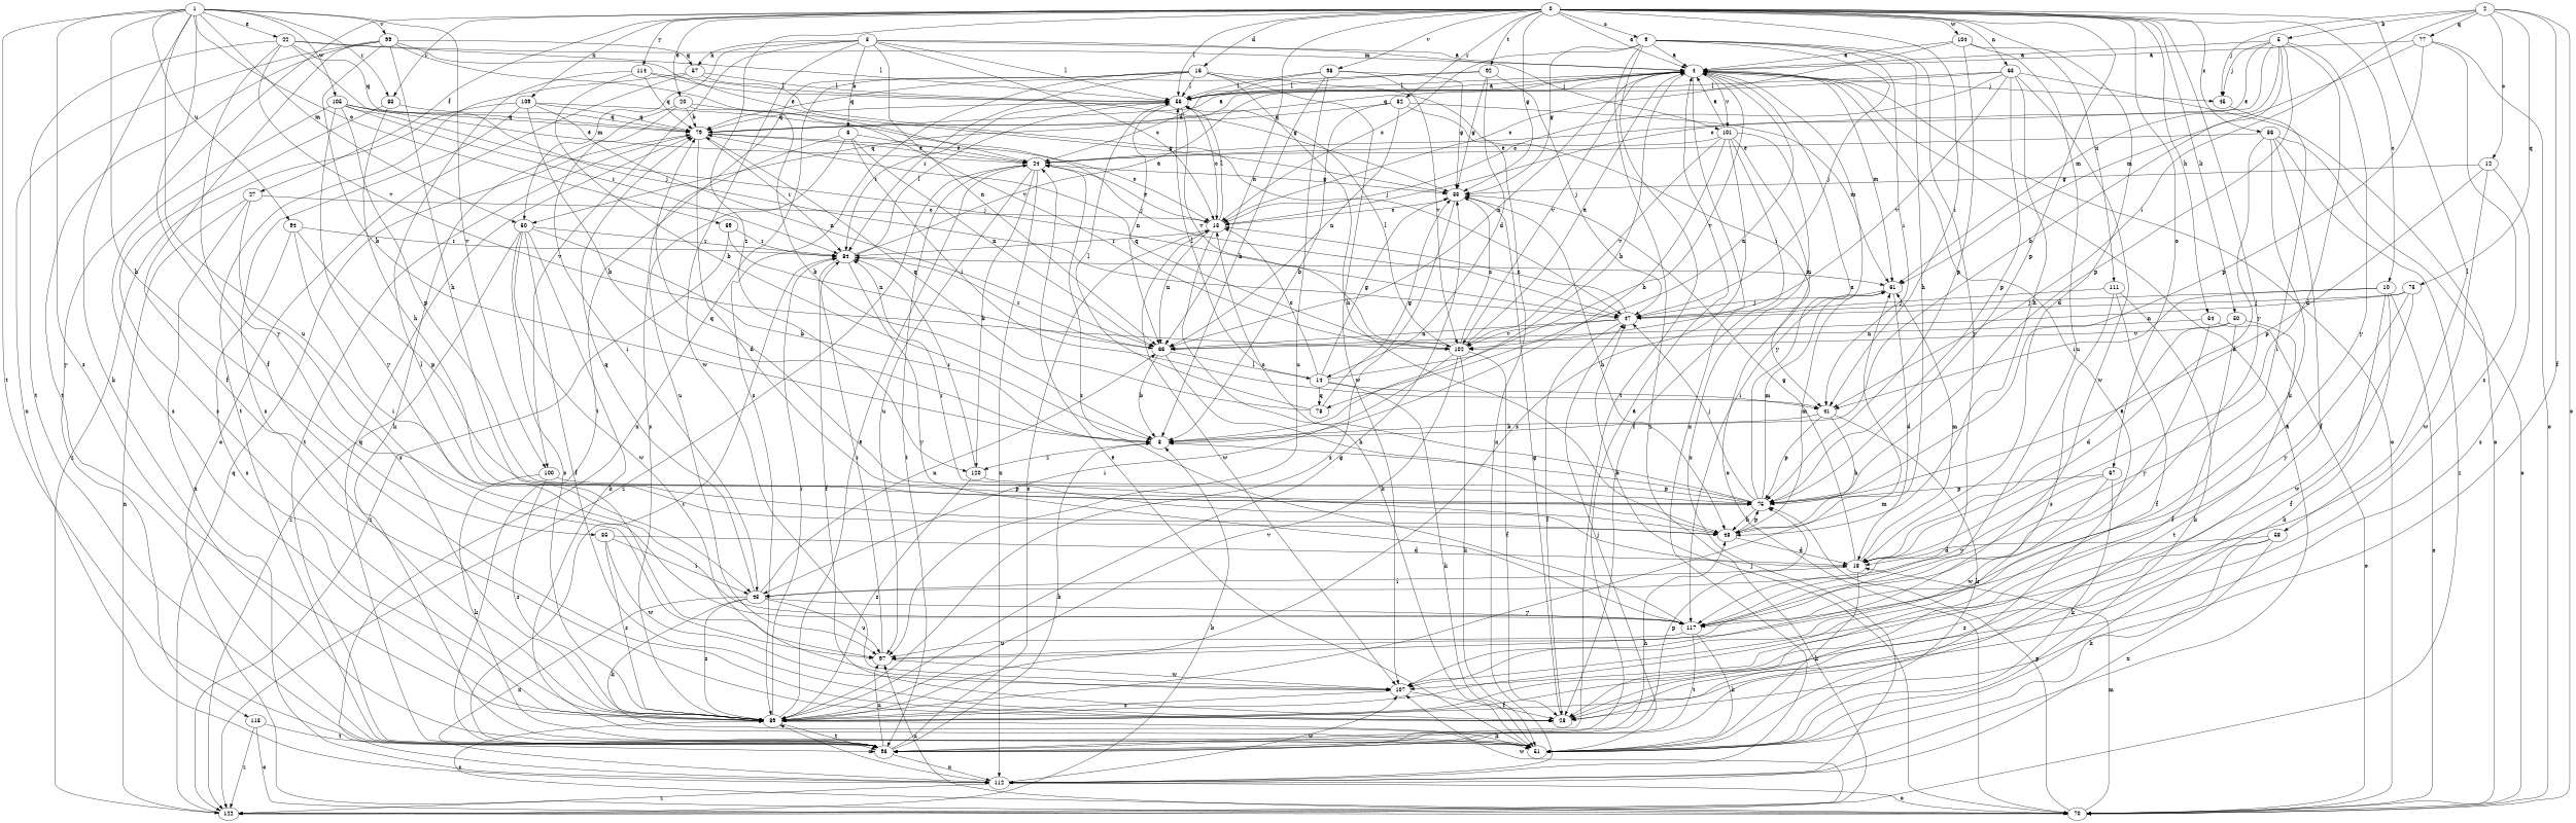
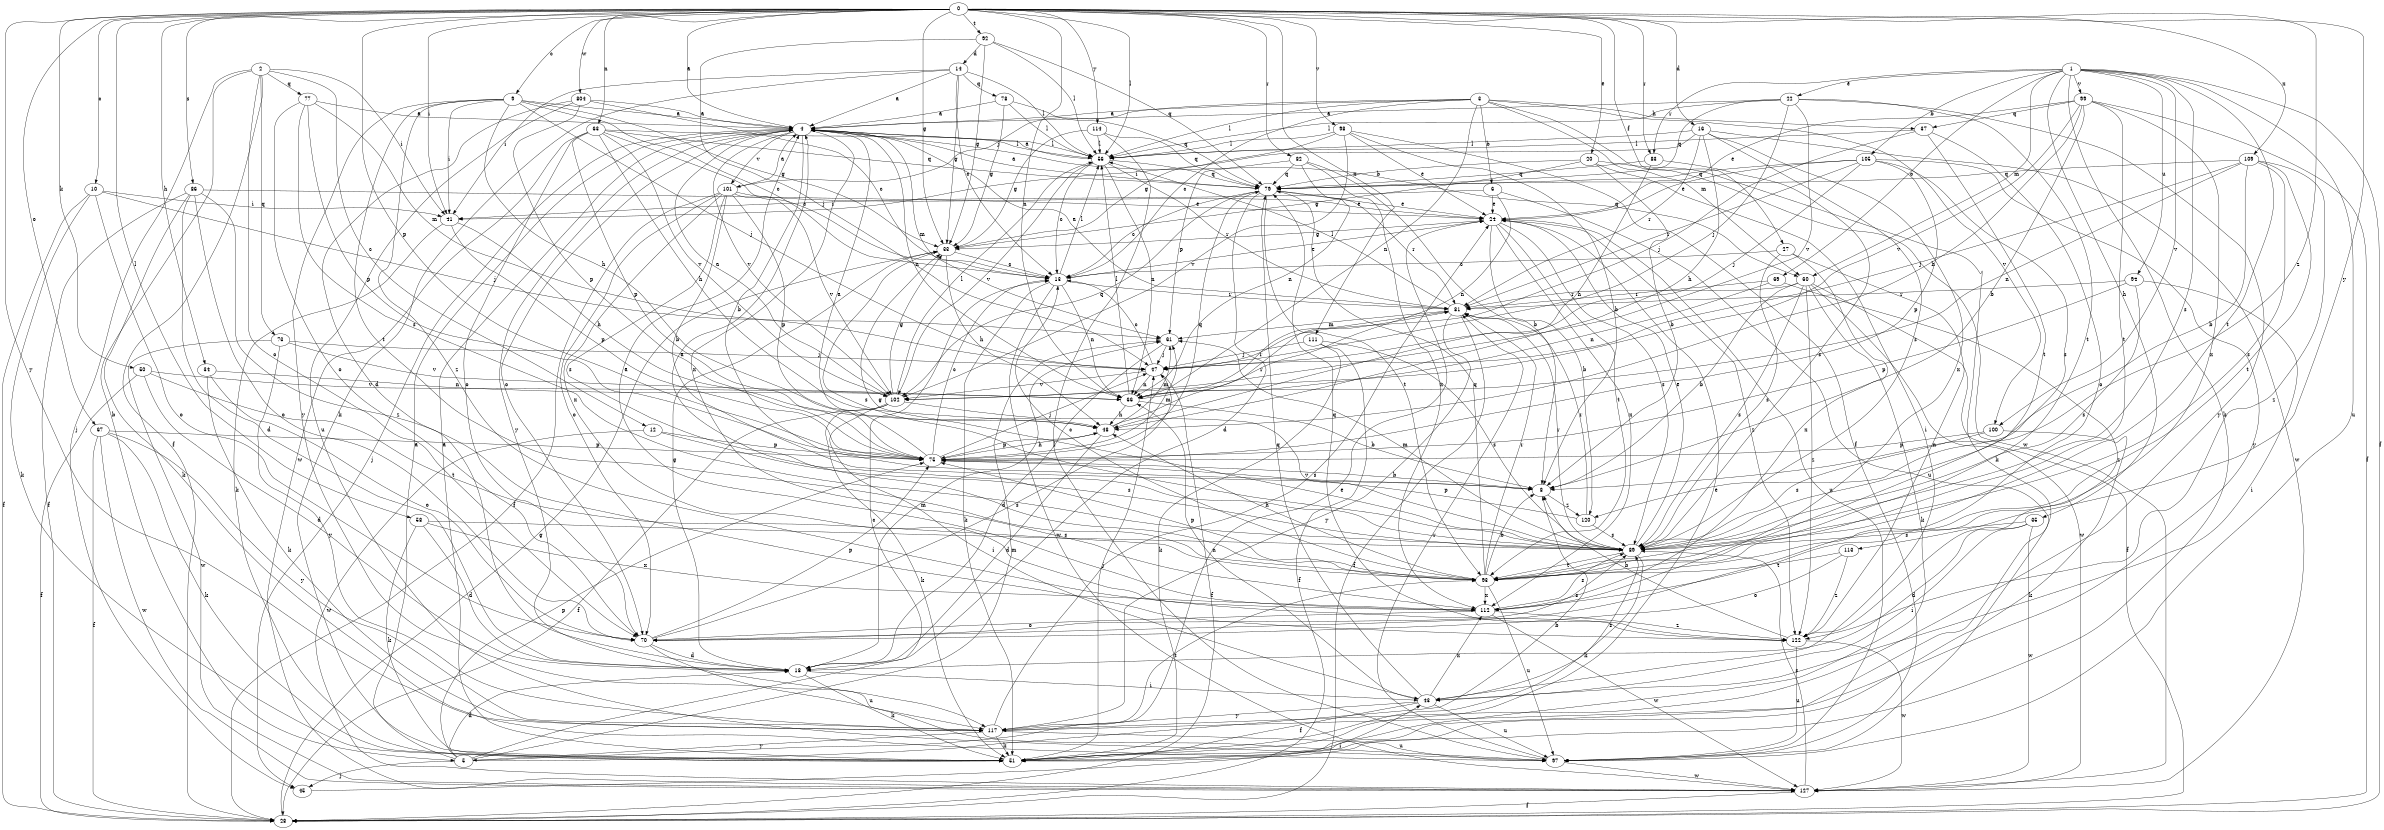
  strict digraph {
    0
    4
    9
    10
    16
    20
    27
    33
    34
    41
    50
    n12 [label=58]
    56
    63
    66
    67
    75
    82
    83
    86
    92
    98
-   104
+   104 [label=804]
    109
    111
    113
    114
    117
    120
    60
    n31 [label=45]
    70
    101
    8
    61
    102
    112
    93
    13
    n40 [label=48]
    47
    122
    28
    51
    14
    78
    89
-   107
-   84
+   107 [label=127]
+   84 [label=81]
    n50 [label=43]
    79
    18
    97
    24
    1
    22
    35
    69
    94
    99
    100
    105
-   37 [label=57]
+   37
    2
    5
    12
    n67 [label=73]
    77
    3
    6
    0 -> 4 [label=a]
    0 -> 9 [label=c]
    0 -> 10 [label=c]
    0 -> 16 [label=d]
    0 -> 20 [label=e]
    0 -> 27 [label=f]
    0 -> 33 [label=g]
    0 -> 34 [label=h]
    0 -> 41 [label=i]
    0 -> 50 [label=k]
    0 -> n12 [label=l]
    0 -> 56 [label=l]
    0 -> 63 [label=n]
    0 -> 66 [label=n]
    0 -> 67 [label=o]
    0 -> 75 [label=p]
    0 -> 82 [label=r]
    0 -> 83 [label=r]
    0 -> 86 [label=s]
    0 -> 92 [label=t]
    0 -> 98 [label=v]
    0 -> 104 [label=w]
    0 -> 109 [label=x]
    0 -> 111 [label=x]
    0 -> 113 [label=y]
    0 -> 114 [label=y]
    0 -> 117 [label=y]
    0 -> 120 [label=z]
    4 -> 56 [label=l]
    4 -> 66 [label=n]
    4 -> 117 [label=y]
    4 -> 60 [label=q]
    4 -> n31 [label=j]
    4 -> 70 [label=o]
    4 -> 101 [label=v]
    4 -> 8 [label=b]
    4 -> 61 [label=m]
    4 -> 102 [label=v]
    4 -> 112 [label=x]
    9 -> 4 [label=a]
    9 -> 33 [label=g]
    9 -> 41 [label=i]
    9 -> 117 [label=y]
    9 -> 93 [label=t]
    9 -> 13 [label=c]
    9 -> n40 [label=h]
    9 -> 47 [label=j]
    9 -> 122 [label=z]
    10 -> 41 [label=i]
    10 -> 70 [label=o]
    10 -> 47 [label=j]
    10 -> 28 [label=f]
    10 -> 51 [label=k]
    16 -> 41 [label=i]
    16 -> 56 [label=l]
    16 -> 112 [label=x]
-   16 -> 93 [label=t]
+   109 -> 93 [label=t]
    16 -> n40 [label=h]
    16 -> 89 [label=s]
    16 -> 107 [label=w]
    16 -> 84 [label=r]
    20 -> 33 [label=g]
    20 -> 8 [label=b]
    20 -> 51 [label=k]
    20 -> n50 [label=i]
    20 -> 79 [label=b]
    27 -> 112 [label=x]
    27 -> 13 [label=c]
    27 -> 122 [label=n]
    27 -> 89 [label=s]
    33 -> 13 [label=c]
    33 -> n40 [label=h]
    33 -> 89 [label=s]
    34 -> 66 [label=n]
-   34 -> 117 [label=y]
+   34 -> 117 [label=k]
    34 -> 70 [label=o]
    41 -> 75 [label=p]
-   41 -> 8 [label=b]
    41 -> n40 [label=h]
    41 -> 51 [label=k]
    50 -> 102 [label=v]
    50 -> 93 [label=t]
    50 -> 28 [label=f]
    50 -> 18 [label=d]
    n12 -> 112 [label=x]
    n12 -> 51 [label=k]
    n12 -> 89 [label=s]
    n12 -> 18 [label=d]
    56 -> 4 [label=a]
    56 -> 66 [label=n]
    56 -> 102 [label=v]
    56 -> 13 [label=c]
    56 -> 84 [label=r]
    56 -> 79 [label=q]
    63 -> 56 [label=l]
    63 -> 75 [label=p]
    63 -> 70 [label=o]
    63 -> 102 [label=v]
    63 -> 13 [label=c]
    63 -> n40 [label=h]
    63 -> 107 [label=w]
    63 -> 79 [label=q]
-   66 -> 14 [label=l]
+   66 -> 56 [label=l]
    66 -> 8 [label=b]
    66 -> n40 [label=h]
    66 -> 84 [label=r]
    67 -> 75 [label=p]
    67 -> 117 [label=y]
+   67 -> 28 [label=f]
    67 -> 51 [label=k]
    67 -> 107 [label=w]
    75 -> 4 [label=a]
    75 -> 8 [label=b]
    75 -> 61 [label=m]
    75 -> 13 [label=c]
    75 -> n40 [label=h]
    75 -> 47 [label=j]
    75 -> 79 [label=q]
    82 -> 66 [label=n]
    82 -> 8 [label=b]
-   82 -> 61 [label=m]
+   82 -> 61 [label=p]
    82 -> 112 [label=x]
    82 -> 79 [label=q]
    83 -> n40 [label=h]
    83 -> 89 [label=s]
    83 -> 79 [label=q]
    86 -> 70 [label=o]
    86 -> 122 [label=z]
    86 -> 28 [label=f]
    86 -> 18 [label=d]
    86 -> 97 [label=k]
    86 -> 24 [label=e]
    92 -> 33 [label=g]
    92 -> 56 [label=l]
    92 -> 47 [label=j]
    92 -> 14 [label=d]
    92 -> 79 [label=q]
    98 -> 33 [label=g]
    98 -> 56 [label=l]
    98 -> 8 [label=b]
    98 -> 102 [label=v]
-   98 -> 97 [label=u]
-   98 -> 24 [label=d]
+   98 -> 97 [label=f]
+   98 -> 24 [label=e]
    104 -> 4 [label=a]
    104 -> 75 [label=p]
    104 -> 13 [label=c]
    104 -> 18 [label=d]
    104 -> 97 [label=u]
    109 -> 66 [label=n]
    109 -> 8 [label=b]
    109 -> 47 [label=j]
    109 -> 122 [label=z]
    109 -> 89 [label=s]
    109 -> 79 [label=q]
    111 -> 47 [label=j]
    111 -> 28 [label=f]
    111 -> 51 [label=k]
    111 -> 89 [label=s]
    113 -> 70 [label=o]
    113 -> 93 [label=t]
    113 -> 122 [label=z]
    114 -> 33 [label=g]
    114 -> 56 [label=l]
-   114 -> 8 [label=b]
    114 -> 79 [label=q]
    114 -> 97 [label=l]
    117 -> 93 [label=t]
    117 -> 51 [label=k]
    117 -> 97 [label=u]
    117 -> 24 [label=s]
    120 -> 75 [label=p]
    120 -> 89 [label=s]
    120 -> 84 [label=r]
    60 -> 8 [label=b]
    60 -> 122 [label=z]
    60 -> 28 [label=f]
    60 -> 51 [label=k]
    60 -> 89 [label=s]
    60 -> 107 [label=w]
    60 -> 84 [label=r]
    n31 -> n50 [label=i]
    70 -> 75 [label=p]
-   70 -> 47 [label=j]
+   70 -> 47 [label=s]
    70 -> 89 [label=s]
-   70 -> 18 [label=m]
+   70 -> 18 [label=d]
    70 -> 97 [label=u]
    101 -> 4 [label=a]
+   101 -> 75 [label=p]
    101 -> 70 [label=o]
    101 -> 8 [label=b]
    101 -> 102 [label=v]
    101 -> 112 [label=x]
    101 -> 28 [label=f]
    101 -> 89 [label=s]
    101 -> 24 [label=e]
    8 -> 120 [label=z]
    61 -> 47 [label=j]
    61 -> 18 [label=d]
    102 -> 4 [label=a]
-   102 -> 33 [label=c]
+   102 -> 33 [label=g]
    102 -> 56 [label=l]
    102 -> 28 [label=f]
    102 -> 51 [label=k]
    102 -> 89 [label=v]
    102 -> n50 [label=i]
-   102 -> 79 [label=q]
+   79 -> 102 [label=q]
    112 -> 4 [label=a]
    112 -> 70 [label=o]
    112 -> 122 [label=z]
    112 -> 89 [label=s]
    112 -> 107 [label=w]
    93 -> 4 [label=a]
    93 -> 75 [label=p]
    93 -> 8 [label=b]
    93 -> 112 [label=x]
    93 -> 13 [label=c]
    93 -> n40 [label=h]
    93 -> 84 [label=r]
    93 -> 79 [label=q]
    93 -> 97 [label=u]
    13 -> 56 [label=l]
    13 -> 66 [label=n]
    13 -> 51 [label=k]
    13 -> 107 [label=w]
    13 -> 84 [label=r]
    13 -> 24 [label=e]
    n40 -> 75 [label=p]
    n40 -> 61 [label=m]
    n40 -> 84 [label=r]
    n40 -> 18 [label=d]
    47 -> 66 [label=n]
    47 -> 102 [label=v]
    47 -> 13 [label=c]
    47 -> 28 [label=f]
    122 -> 8 [label=b]
    122 -> 107 [label=w]
    122 -> 79 [label=q]
+   122 -> 97 [label=u]
    28 -> 33 [label=g]
    51 -> 4 [label=a]
    51 -> 47 [label=j]
    51 -> 24 [label=e]
-   14 -> 4 [label=v]
+   14 -> 4 [label=a]
    14 -> 33 [label=g]
    14 -> 41 [label=i]
    14 -> 56 [label=l]
    14 -> 13 [label=c]
    14 -> 51 [label=k]
    14 -> 78 [label=q]
-   4 -> 78 [label=a]
+   78 -> 4 [label=a]
    78 -> 33 [label=g]
    78 -> 56 [label=l]
    78 -> 79 [label=q]
    89 -> 33 [label=g]
    89 -> 61 [label=m]
    89 -> 93 [label=t]
    89 -> 51 [label=k]
    89 -> 84 [label=r]
    89 -> 24 [label=e]
    107 -> 28 [label=f]
    107 -> 89 [label=s]
    84 -> 4 [label=a]
    84 -> 56 [label=l]
    84 -> 117 [label=y]
    84 -> 61 [label=m]
    84 -> 28 [label=f]
    n50 -> 66 [label=n]
    n50 -> 117 [label=y]
    n50 -> 112 [label=x]
-   n50 -> 51 [label=k]
+   n50 -> 51 [label=f]
    n50 -> 89 [label=s]
    n50 -> 79 [label=q]
    n50 -> 97 [label=u]
    79 -> 4 [label=a]
    79 -> 93 [label=t]
    79 -> 13 [label=c]
    79 -> 84 [label=r]
    79 -> 18 [label=d]
    79 -> 24 [label=e]
    18 -> 33 [label=g]
    18 -> 61 [label=m]
    18 -> 51 [label=k]
    18 -> n50 [label=i]
    97 -> 107 [label=w]
    97 -> 84 [label=r]
    24 -> 33 [label=g]
    24 -> 120 [label=b]
    24 -> 112 [label=x]
    24 -> 93 [label=t]
    24 -> 122 [label=z]
-   6 -> 89 [label=s]
+   24 -> 89 [label=s]
    24 -> 97 [label=u]
    1 -> 83 [label=r]
    1 -> 60 [label=m]
    1 -> 93 [label=t]
    1 -> 28 [label=f]
    1 -> 51 [label=k]
    1 -> 89 [label=s]
    1 -> 97 [label=u]
    1 -> 22 [label=e]
    1 -> 35 [label=h]
    1 -> 69 [label=o]
    1 -> 94 [label=u]
    1 -> 99 [label=v]
    1 -> 100 [label=v]
-   1 -> 105 [label=w]
-   22 -> 4 [label=m]
+   1 -> 105 [label=b]
+   22 -> 4 [label=a]
    22 -> 56 [label=l]
    22 -> 117 [label=y]
    22 -> 102 [label=v]
    22 -> 93 [label=t]
    22 -> 47 [label=j]
    22 -> 79 [label=q]
    35 -> 89 [label=s]
    35 -> 107 [label=w]
    35 -> n50 [label=i]
    35 -> 18 [label=d]
    69 -> 66 [label=n]
    69 -> 122 [label=z]
    69 -> 84 [label=r]
    94 -> 75 [label=p]
    94 -> 89 [label=s]
    94 -> 84 [label=r]
    94 -> n50 [label=i]
    99 -> 8 [label=b]
    99 -> 102 [label=v]
    99 -> 112 [label=x]
    99 -> 93 [label=t]
    99 -> n40 [label=h]
    99 -> 28 [label=f]
    99 -> 24 [label=e]
    99 -> 37 [label=q]
    100 -> 75 [label=p]
    100 -> 51 [label=k]
    100 -> 89 [label=s]
    105 -> 75 [label=p]
    105 -> 117 [label=y]
    105 -> 47 [label=j]
    105 -> 89 [label=s]
    105 -> 84 [label=r]
    105 -> 79 [label=q]
    105 -> 24 [label=e]
    37 -> 56 [label=l]
    37 -> 70 [label=o]
    37 -> 93 [label=t]
    37 -> 47 [label=j]
    2 -> 41 [label=i]
    2 -> n31 [label=j]
    2 -> 70 [label=o]
    2 -> 28 [label=f]
    2 -> 5 [label=b]
    2 -> 12 [label=c]
    2 -> n67 [label=q]
    2 -> 77 [label=q]
    5 -> 4 [label=a]
    5 -> 75 [label=p]
-   5 -> 117 [label=y]
+   117 -> 5 [label=y]
    5 -> n31 [label=j]
    5 -> 8 [label=b]
    5 -> 61 [label=m]
    5 -> 13 [label=c]
    5 -> 18 [label=d]
    5 -> 24 [label=e]
-   12 -> 33 [label=g]
    12 -> 75 [label=p]
    12 -> 89 [label=s]
    12 -> 107 [label=w]
-   n67 -> 66 [label=n]
+   n67 -> 66 [label=v]
    n67 -> 117 [label=y]
    n67 -> 47 [label=j]
    n67 -> 107 [label=w]
    77 -> 4 [label=a]
    77 -> 75 [label=p]
    77 -> 70 [label=o]
    77 -> 61 [label=m]
    77 -> 89 [label=s]
    3 -> 4 [label=a]
    3 -> 56 [label=l]
    3 -> 66 [label=n]
    3 -> 60 [label=m]
    3 -> 101 [label=j]
    3 -> 13 [label=c]
    3 -> 107 [label=w]
    3 -> 100 [label=v]
    3 -> 37 [label=h]
    3 -> 6 [label=b]
    6 -> 41 [label=i]
    6 -> 66 [label=n]
    6 -> 97 [label=u]
    6 -> 24 [label=e]
  }
